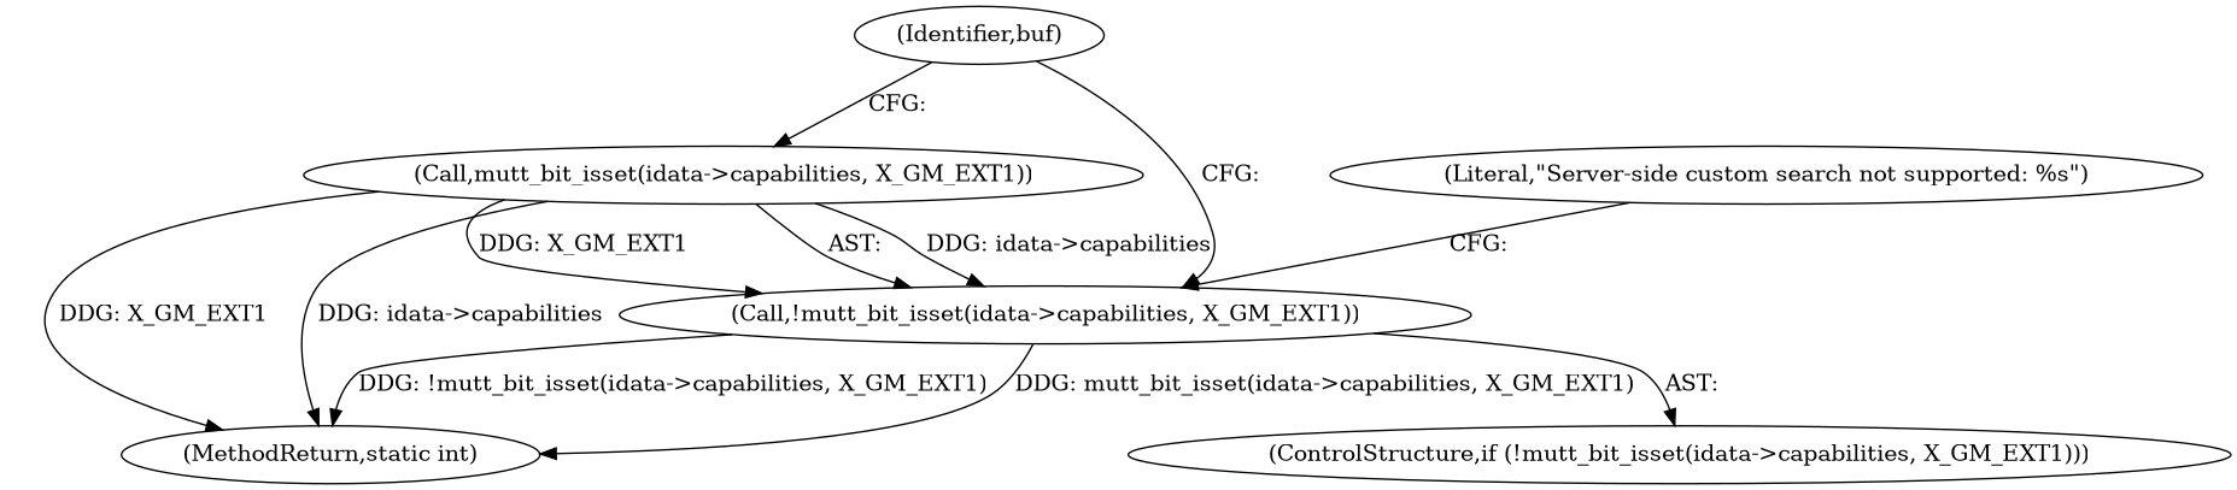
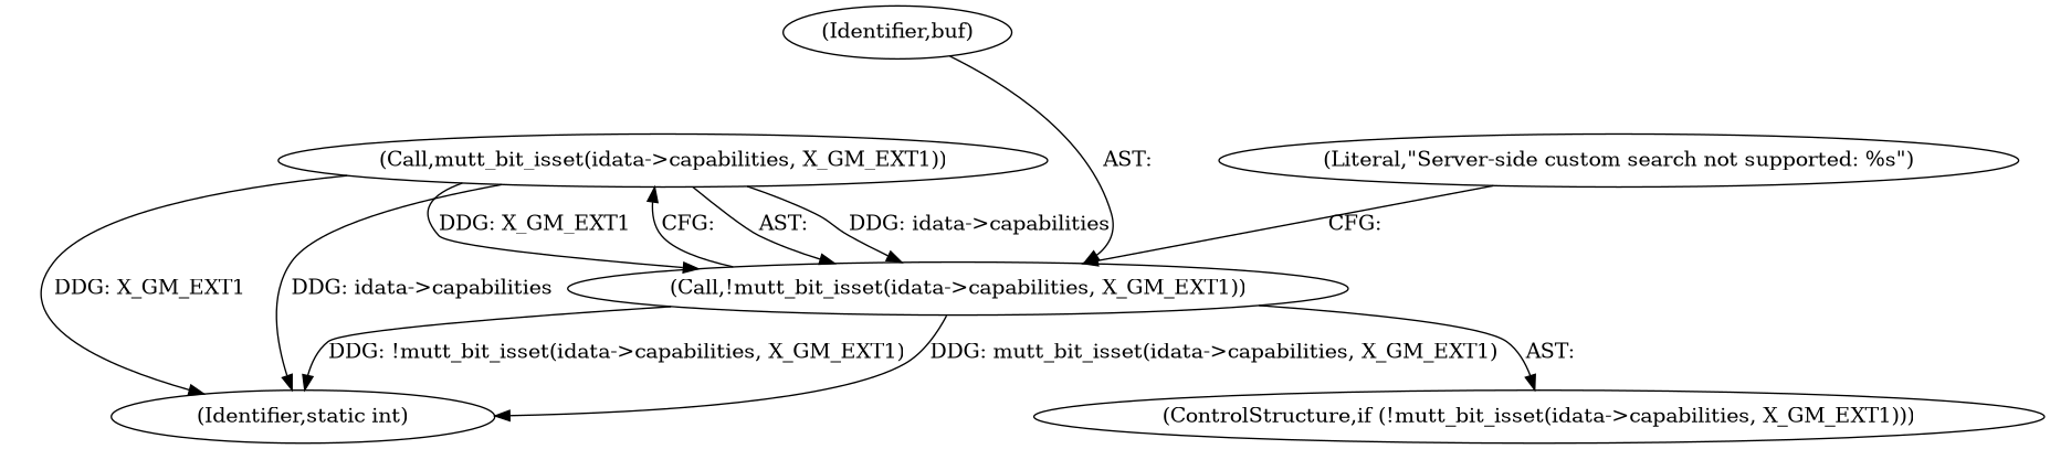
  digraph {
    n1 [label="(Call,mutt_bit_isset(idata->capabilities, X_GM_EXT1))"]
    n2 [label="(Call,!mutt_bit_isset(idata->capabilities, X_GM_EXT1))"]
-   n3 [label="(MethodReturn,static int)"]
+   n3 [label="(Identifier,static int)"]
    n4 [label="(ControlStructure,if (!mutt_bit_isset(idata->capabilities, X_GM_EXT1)))"]
    n5 [label="(Identifier,buf)"]
    n6 [label="(Literal,\"Server-side custom search not supported: %s\")"]
    n1 -> n2 [label="AST: "]
    n1 -> n2 [label="DDG: idata->capabilities"]
    n1 -> n2 [label="DDG: X_GM_EXT1"]
    n1 -> n3 [label="DDG: X_GM_EXT1"]
    n1 -> n3 [label="DDG: idata->capabilities"]
-   n5 -> n1 [label="CFG: "]
+   n2 -> n1 [label="CFG: "]
    n2 -> n3 [label="DDG: !mutt_bit_isset(idata->capabilities, X_GM_EXT1)"]
    n2 -> n3 [label="DDG: mutt_bit_isset(idata->capabilities, X_GM_EXT1)"]
    n2 -> n4 [label="AST: "]
-   n5 -> n2 [label="CFG: "]
+   n5 -> n2 [label="AST: "]
    n6 -> n2 [label="CFG: "]
  }
